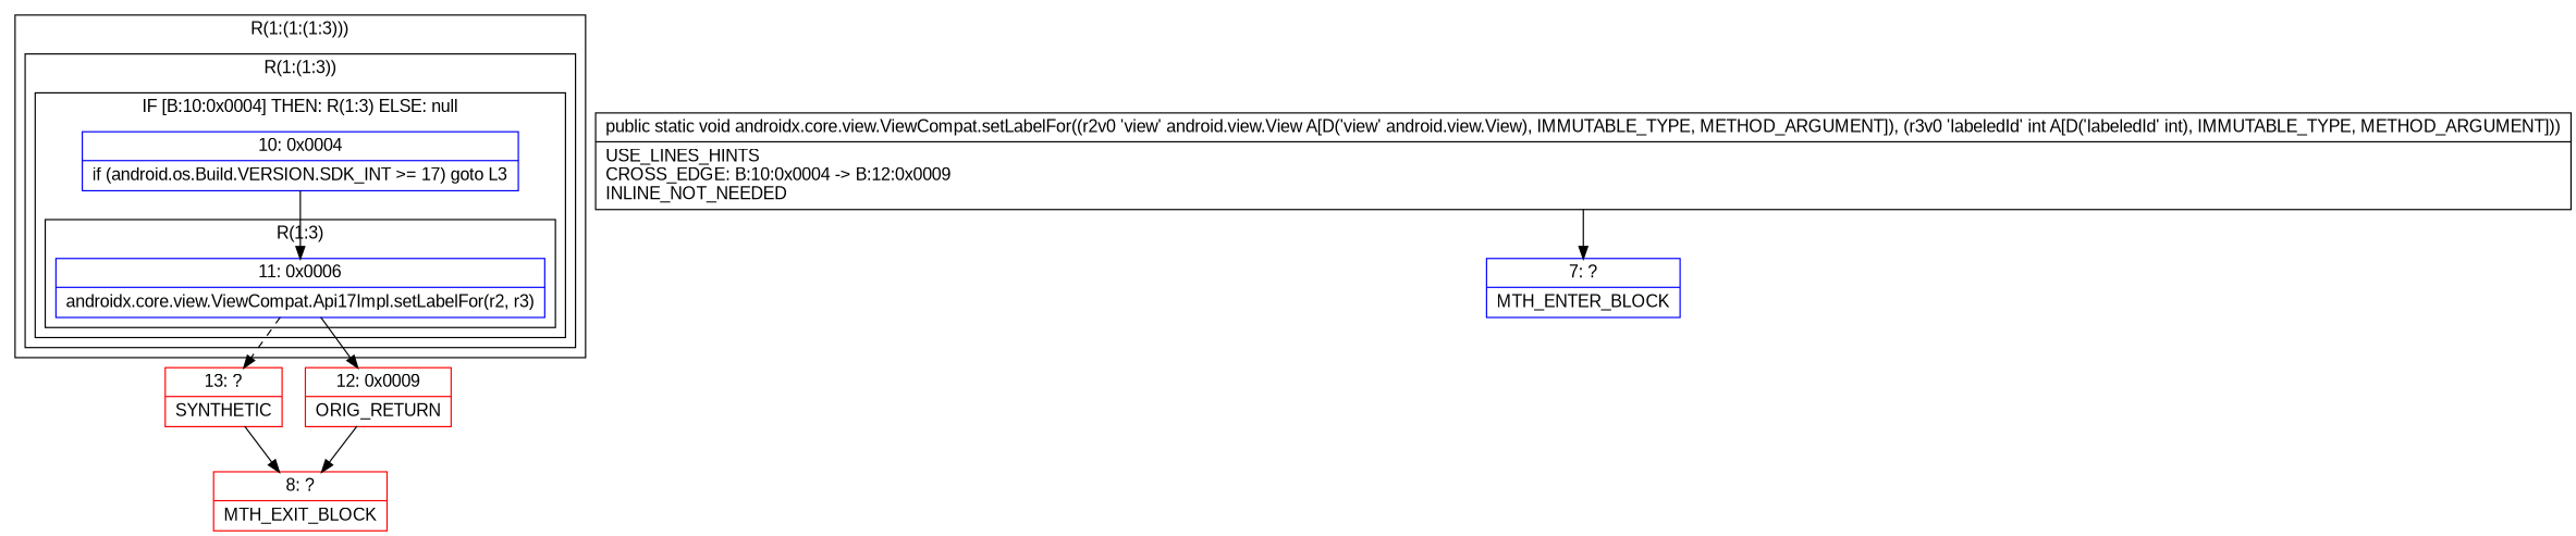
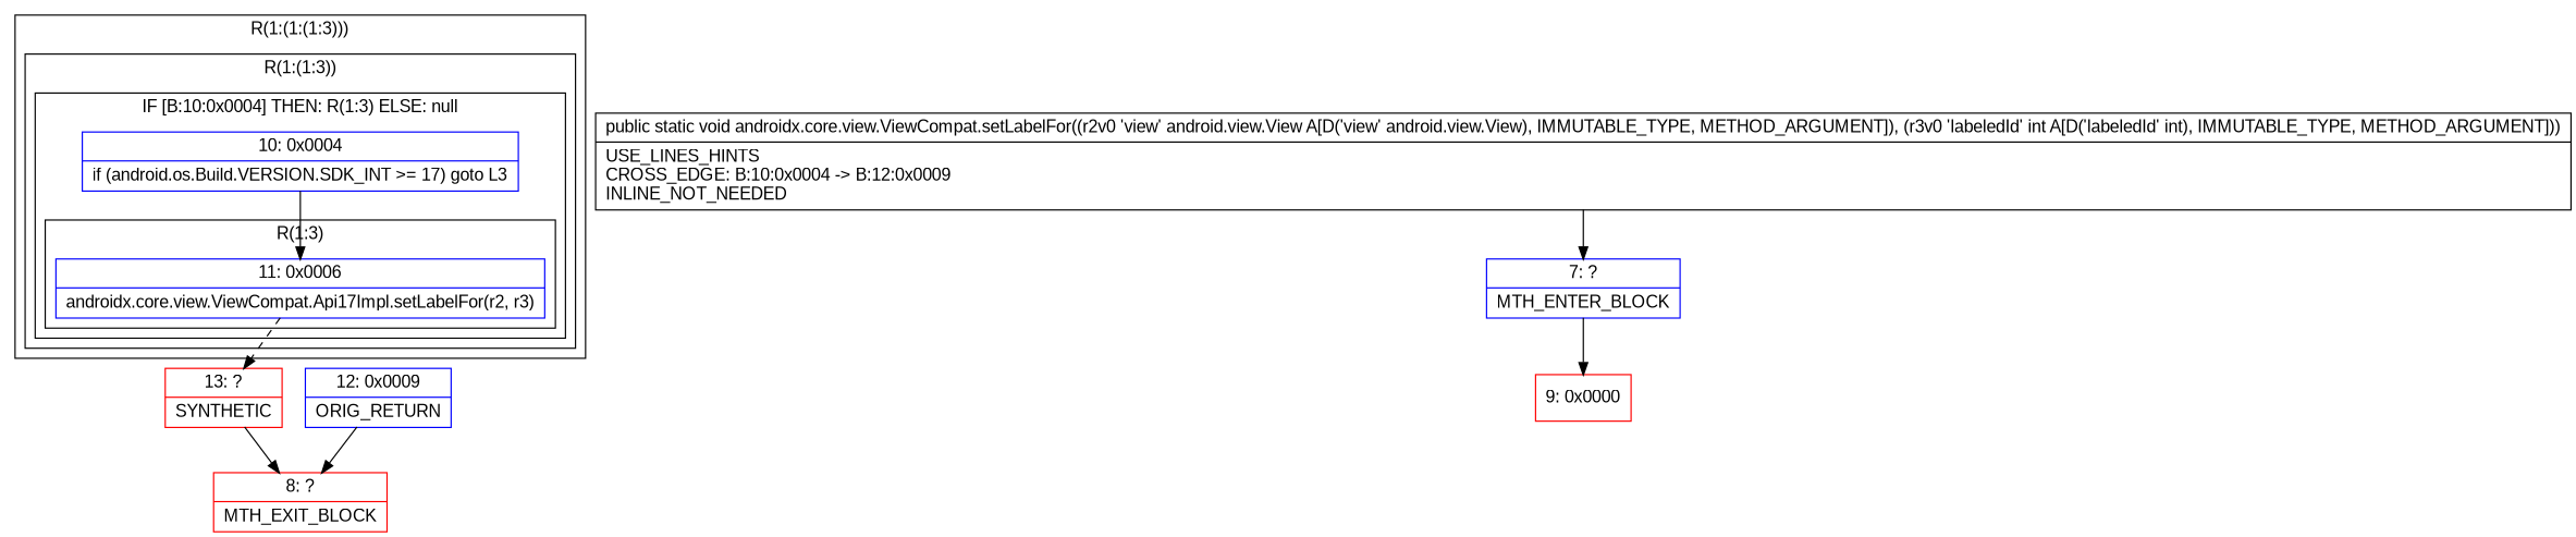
  digraph {
    fontname="Liberation Sans"
    node [color=red fontname="Liberation Sans" shape=record]
    edge [fontname="Liberation Sans"]
    n1 [color=blue label="{11\:\ 0x0006|androidx.core.view.ViewCompat.Api17Impl.setLabelFor(r2, r3)\l}"]
    n2 [color=blue label="{10\:\ 0x0004|if (android.os.Build.VERSION.SDK_INT \>= 17) goto L3\l}"]
    n3 [label="{13\:\ ?|SYNTHETIC\l}"]
-   n4 [label="{12\:\ 0x0009|ORIG_RETURN\l}"]
+   n4 [color=blue label="{12\:\ 0x0009|ORIG_RETURN\l}"]
    n5 [label="{8\:\ ?|MTH_EXIT_BLOCK\l}"]
    n6 [color=blue label="{7\:\ ?|MTH_ENTER_BLOCK\l}"]
+   n7 [label="{9\:\ 0x0000}"]
    n8 [label="{public static void androidx.core.view.ViewCompat.setLabelFor((r2v0 'view' android.view.View A[D('view' android.view.View), IMMUTABLE_TYPE, METHOD_ARGUMENT]), (r3v0 'labeledId' int A[D('labeledId' int), IMMUTABLE_TYPE, METHOD_ARGUMENT]))  | USE_LINES_HINTS\lCROSS_EDGE: B:10:0x0004 \-\> B:12:0x0009\lINLINE_NOT_NEEDED\l}" color=""]
    subgraph cluster_1 {
      label="R(1:(1:(1:3)))"
      subgraph cluster_2 {
        label="R(1:(1:3))"
        subgraph cluster_3 {
          label="IF [B:10:0x0004] THEN: R(1:3) ELSE: null"
          n2
          subgraph cluster_4 {
            label="R(1:3)"
            n1
          }
        }
      }
    }
    n1 -> n3 [style=dashed]
-   n1 -> n4
    n2 -> n1
    n3 -> n5
    n4 -> n5
+   n6 -> n7
    n8 -> n6
  }
